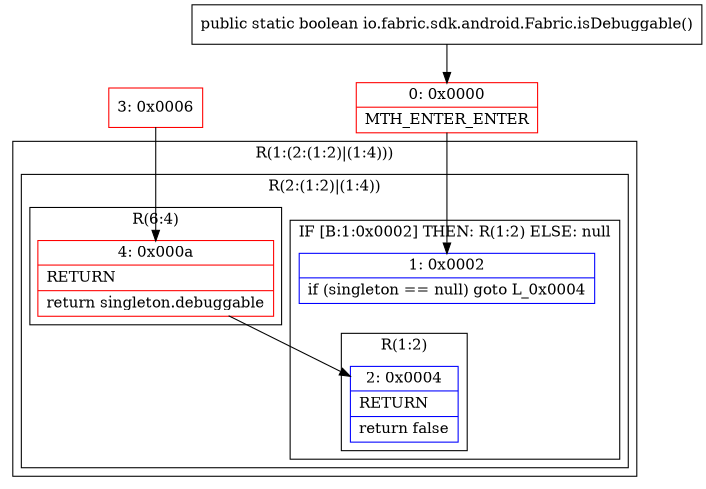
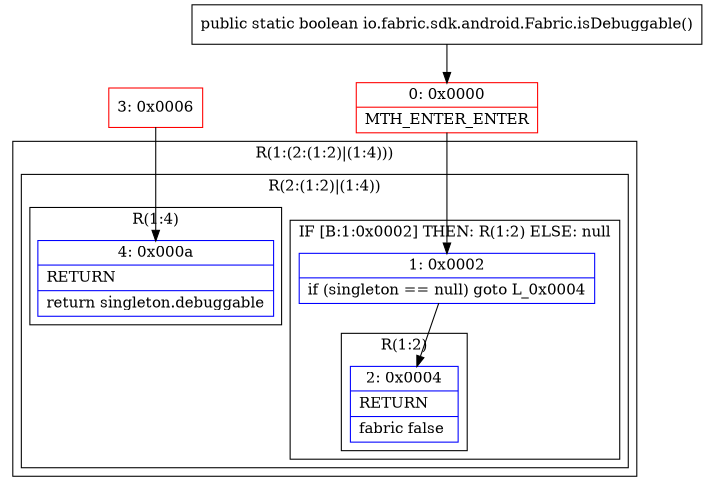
  digraph {
    node [color=blue shape=record]
-   n1 [label="{2\:\ 0x0004|RETURN\l|return false\l}"]
+   n1 [label="{2\:\ 0x0004|RETURN\l|fabric false\l}"]
    n2 [label="{1\:\ 0x0002|if (singleton == null) goto L_0x0004\l}"]
-   n3 [color=red label="{4\:\ 0x000a|RETURN\l|return singleton.debuggable\l}"]
+   n3 [label="{4\:\ 0x000a|RETURN\l|return singleton.debuggable\l}"]
    n4 [color=red label="{3\:\ 0x0006}"]
    n5 [color=red label="{0\:\ 0x0000|MTH_ENTER_ENTER\l}"]
    n6 [label="{public static boolean io.fabric.sdk.android.Fabric.isDebuggable() }" color=""]
    subgraph cluster_1 {
      label="R(1:(2:(1:2)|(1:4)))"
      subgraph cluster_2 {
        label="R(2:(1:2)|(1:4))"
        subgraph cluster_3 {
          label="IF [B:1:0x0002] THEN: R(1:2) ELSE: null"
          n2
          subgraph cluster_4 {
            label="R(1:2)"
            n1
          }
        }
        subgraph cluster_5 {
-         label="R(6:4)"
+         label="R(1:4)"
          n3
        }
      }
    }
-   n3 -> n1
+   n2 -> n1
    n4 -> n3
    n5 -> n2
    n6 -> n5
  }
